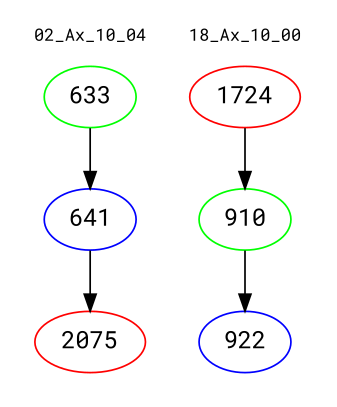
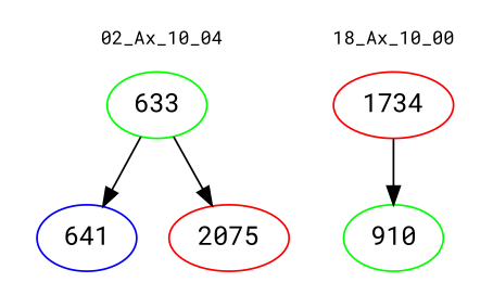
  digraph {
    fontname="Roboto Mono"
    node [color=green fontname="Roboto Mono"]
    edge [color=black fontname="Roboto Mono"]
    n1 [label=633]
    n2 [color=blue label=641]
    n3 [color=red label=2075]
    n4 [label=910]
-   n5 [color=blue label=922]
-   n6 [color=red label=1724]
+   n6 [color=red label=1734]
    subgraph cluster_1 {
      color=white
      fontsize=10
      label="02_Ax_10_04"
      n1
      n2
      n3
    }
    subgraph cluster_2 {
      color=white
      fontsize=10
      label="18_Ax_10_00"
      n4
-     n5
      n6
    }
    n1 -> n2
-   n2 -> n3
-   n4 -> n5
+   n1 -> n3
    n6 -> n4
  }
